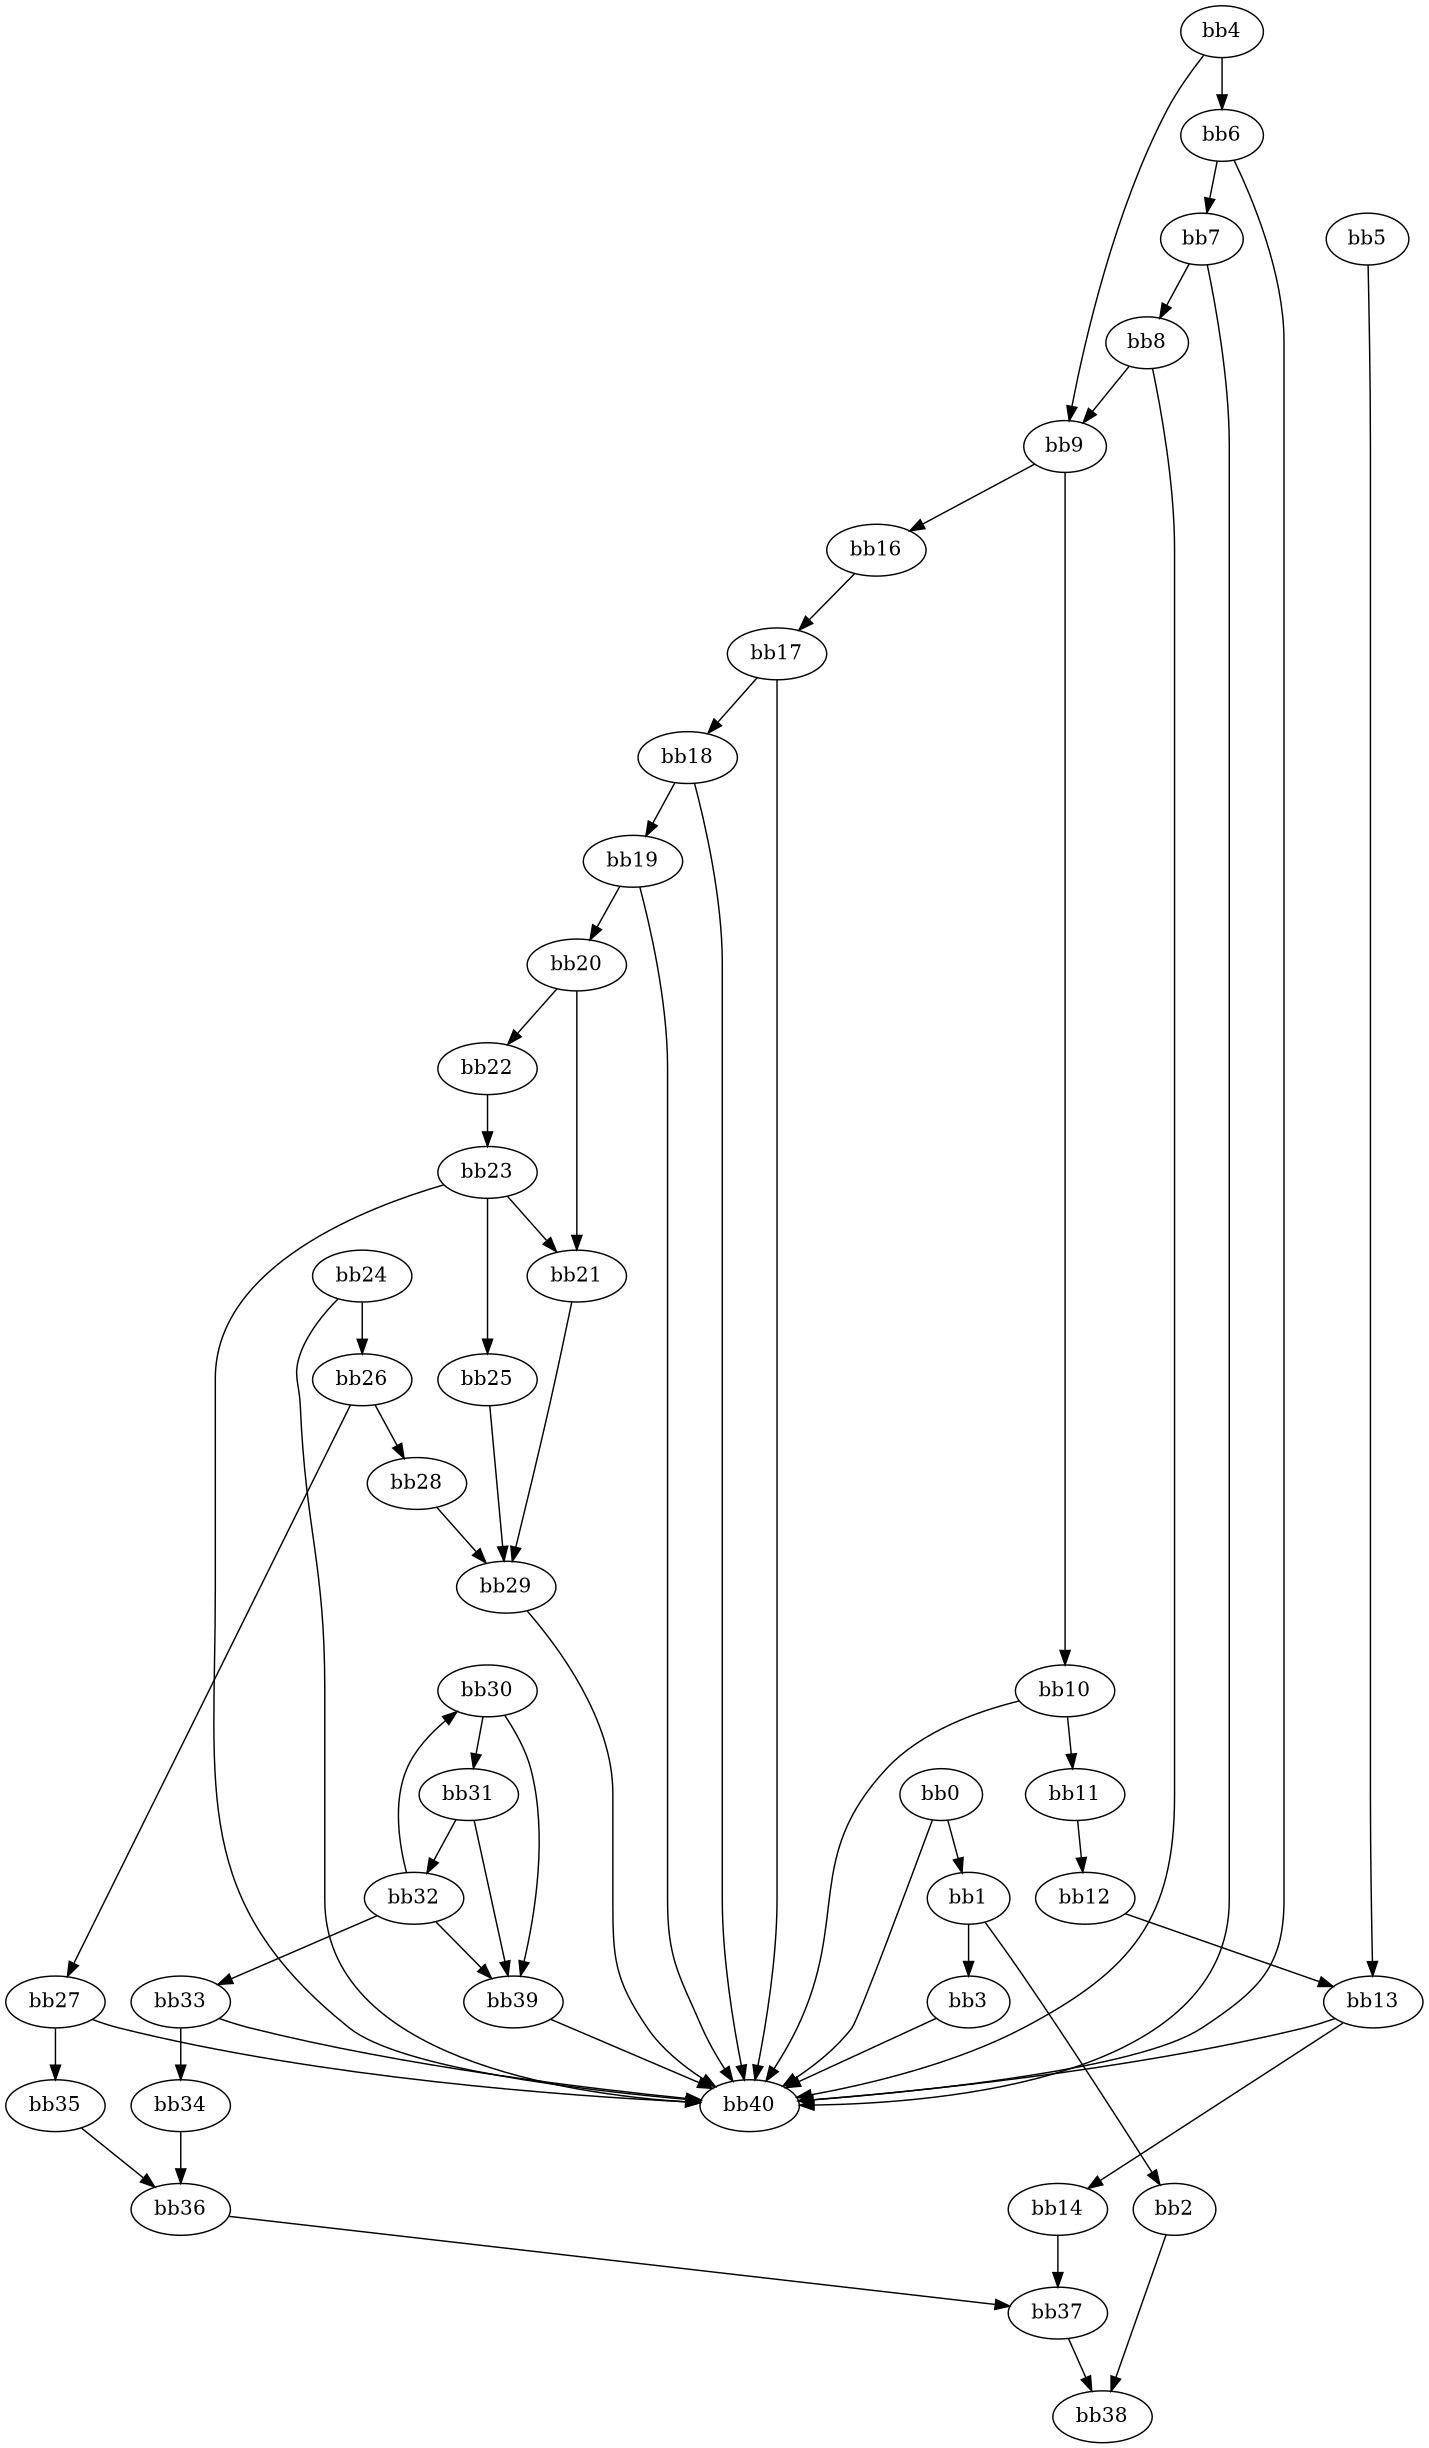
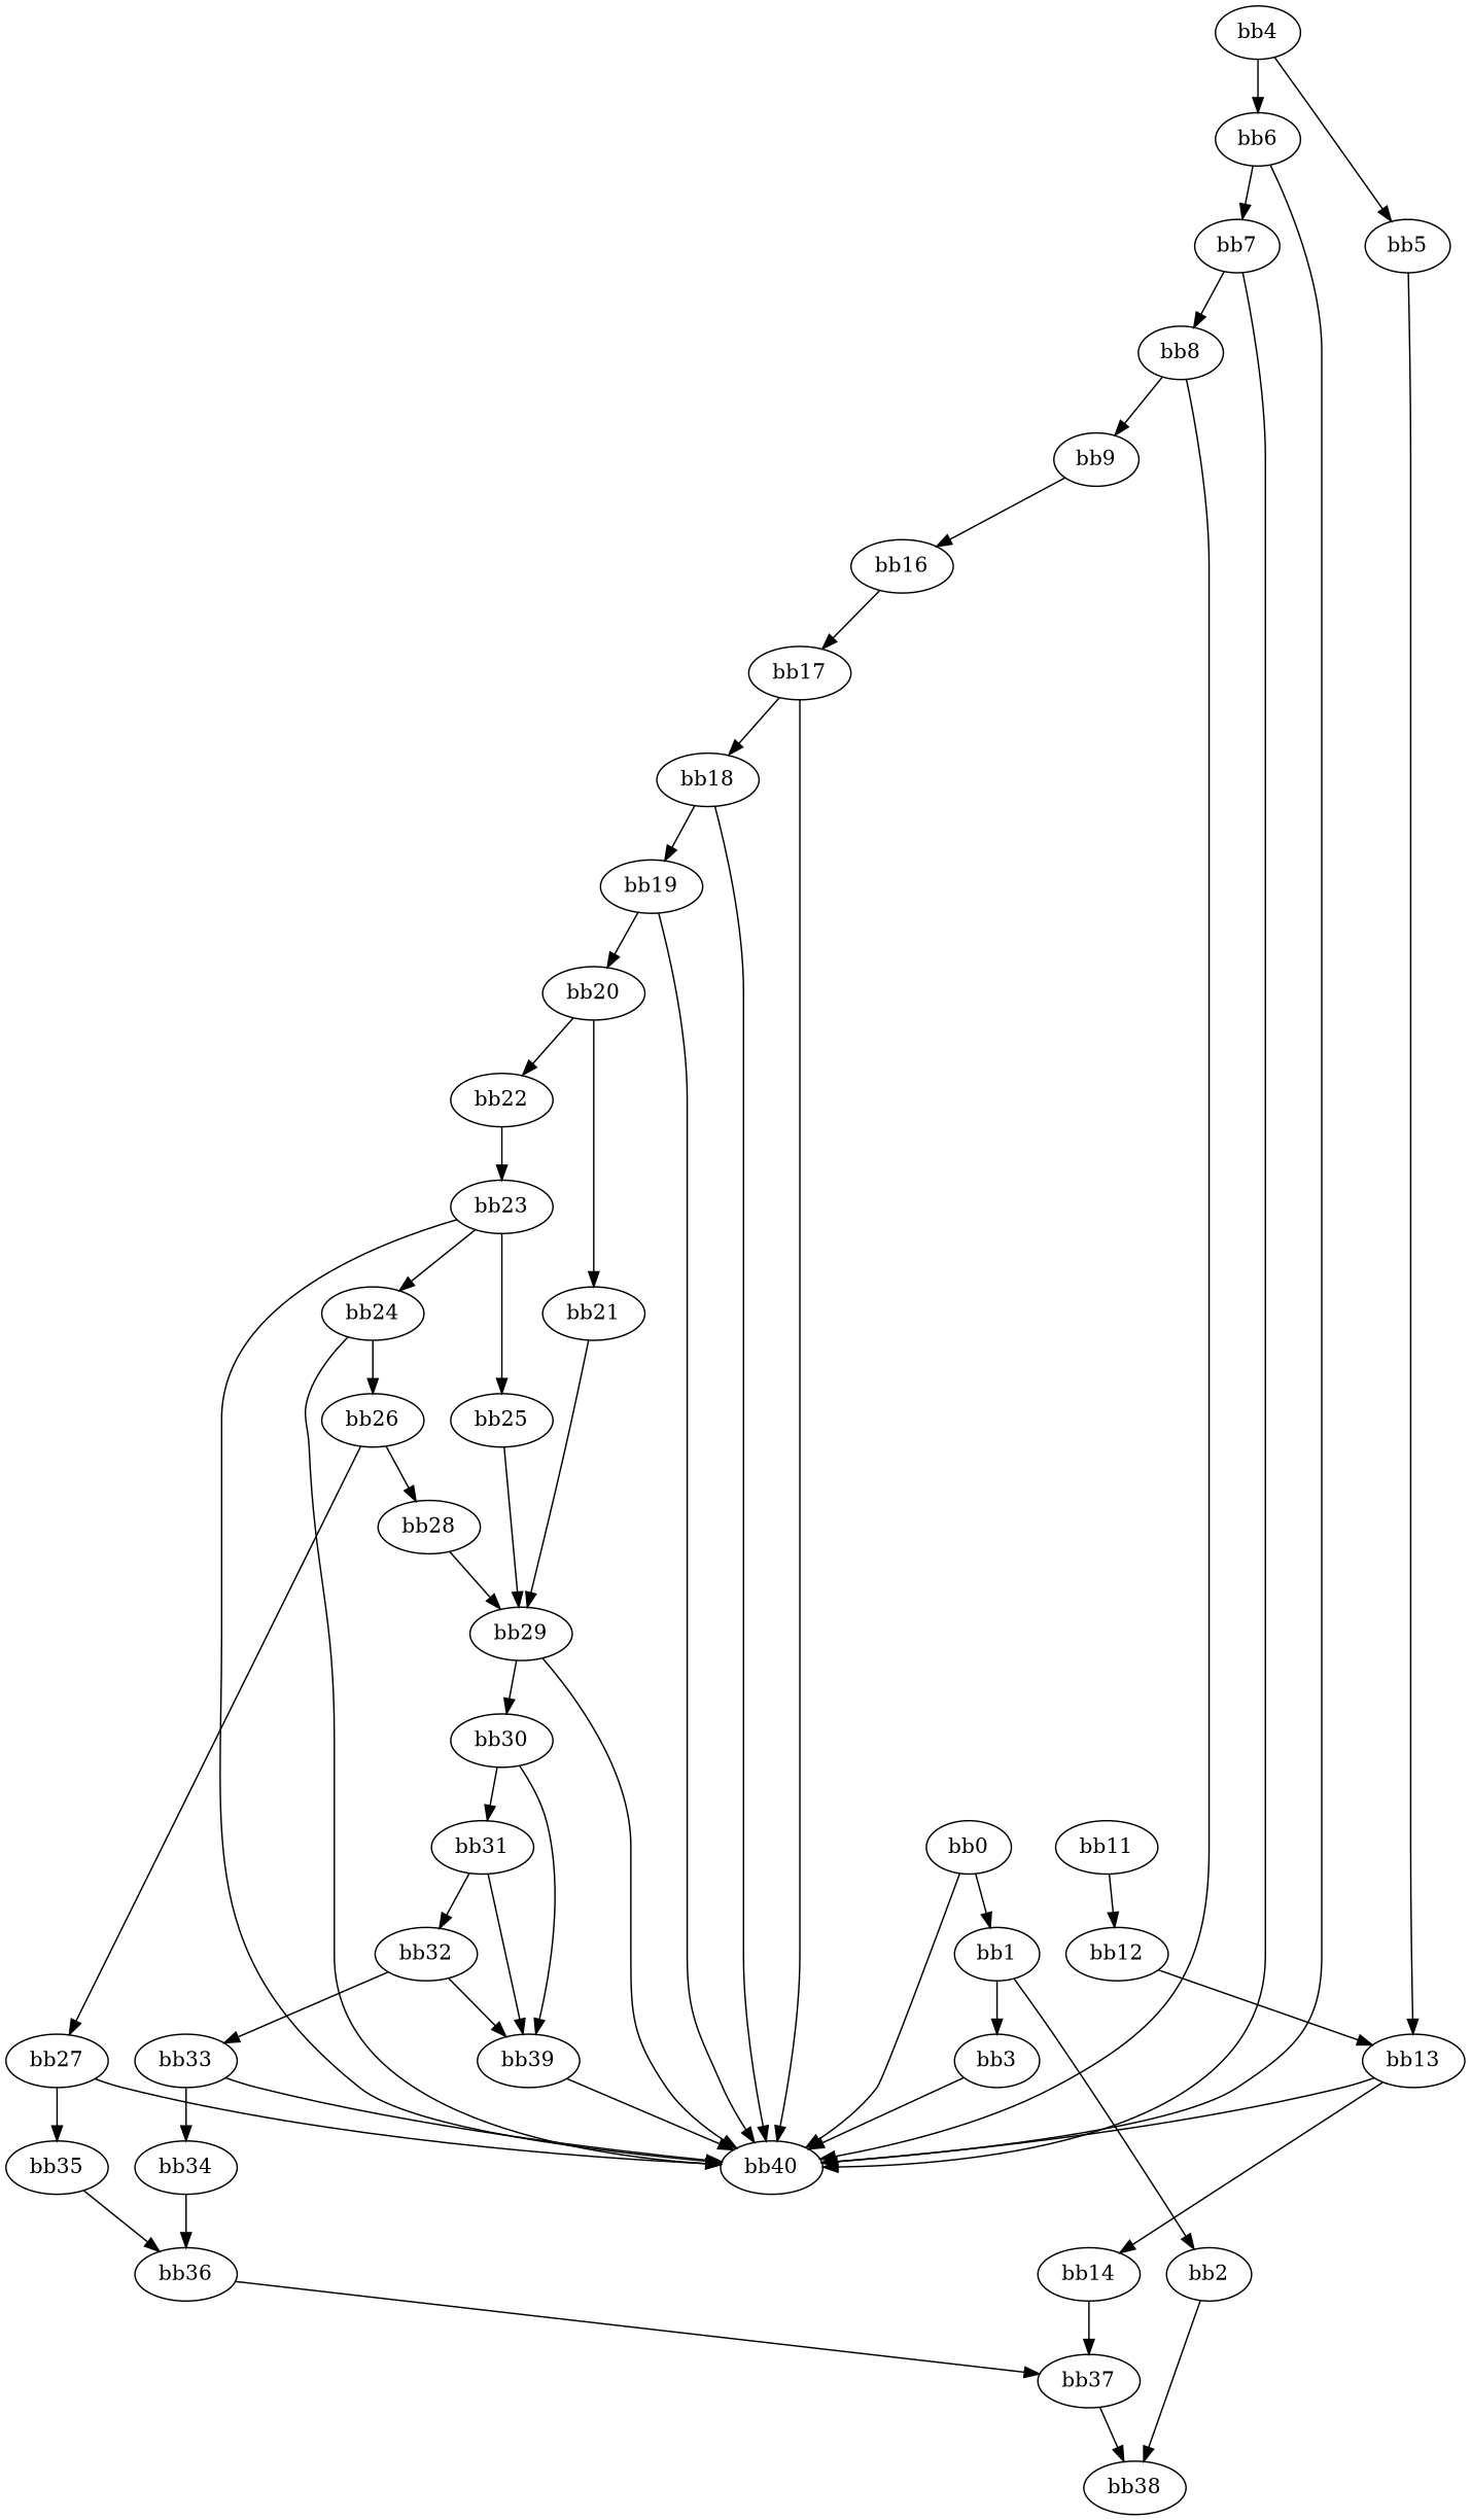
  digraph {
    n1 [label="bb0\l"]
    n2 [label="bb1\l"]
    n3 [label="bb40\l"]
    n4 [label="bb2\l"]
    n5 [label="bb3\l"]
    n6 [label="bb38\l"]
    n7 [label="bb4\l"]
    n8 [label="bb5\l"]
    n9 [label="bb6\l"]
    n10 [label="bb13\l"]
    n11 [label="bb7\l"]
    n12 [label="bb14\l"]
    n13 [label="bb8\l"]
    n14 [label="bb9\l"]
-   n15 [label="bb10\l"]
    n16 [label="bb16\l"]
    n17 [label="bb11\l"]
    n18 [label="bb17\l"]
    n19 [label="bb12\l"]
    n20 [label="bb37\l"]
    n21 [label="bb18\l"]
    n22 [label="bb19\l"]
    n23 [label="bb20\l"]
    n24 [label="bb21\l"]
    n25 [label="bb22\l"]
    n26 [label="bb29\l"]
    n27 [label="bb23\l"]
    n28 [label="bb30\l"]
    n29 [label="bb24\l"]
    n30 [label="bb25\l"]
    n31 [label="bb26\l"]
    n32 [label="bb27\l"]
    n33 [label="bb28\l"]
    n34 [label="bb35\l"]
    n35 [label="bb36\l"]
    n36 [label="bb31\l"]
    n37 [label="bb39\l"]
    n38 [label="bb32\l"]
    n39 [label="bb33\l"]
    n40 [label="bb34\l"]
    n1 -> n2
    n1 -> n3
    n2 -> n4
    n2 -> n5
    n4 -> n6
    n5 -> n3
-   n7 -> n14
+   n7 -> n8
    n7 -> n9
    n8 -> n10
    n9 -> n3
    n9 -> n11
    n10 -> n3
    n10 -> n12
    n11 -> n3
    n11 -> n13
    n12 -> n20
    n13 -> n3
    n13 -> n14
-   n14 -> n15
    n14 -> n16
-   n15 -> n3
-   n15 -> n17
    n16 -> n18
    n17 -> n19
    n18 -> n3
    n18 -> n21
    n19 -> n10
    n20 -> n6
    n21 -> n3
    n21 -> n22
    n22 -> n3
    n22 -> n23
    n23 -> n24
    n23 -> n25
    n24 -> n26
    n25 -> n27
    n26 -> n3
-   n38 -> n28
+   n26 -> n28
    n27 -> n3
-   n27 -> n24
+   n27 -> n29
    n27 -> n30
    n28 -> n36
    n28 -> n37
    n29 -> n3
    n29 -> n31
    n30 -> n26
    n31 -> n32
    n31 -> n33
    n32 -> n3
    n32 -> n34
    n33 -> n26
    n34 -> n35
    n35 -> n20
    n36 -> n37
    n36 -> n38
    n37 -> n3
    n38 -> n37
    n38 -> n39
    n39 -> n3
    n39 -> n40
    n40 -> n35
  }
